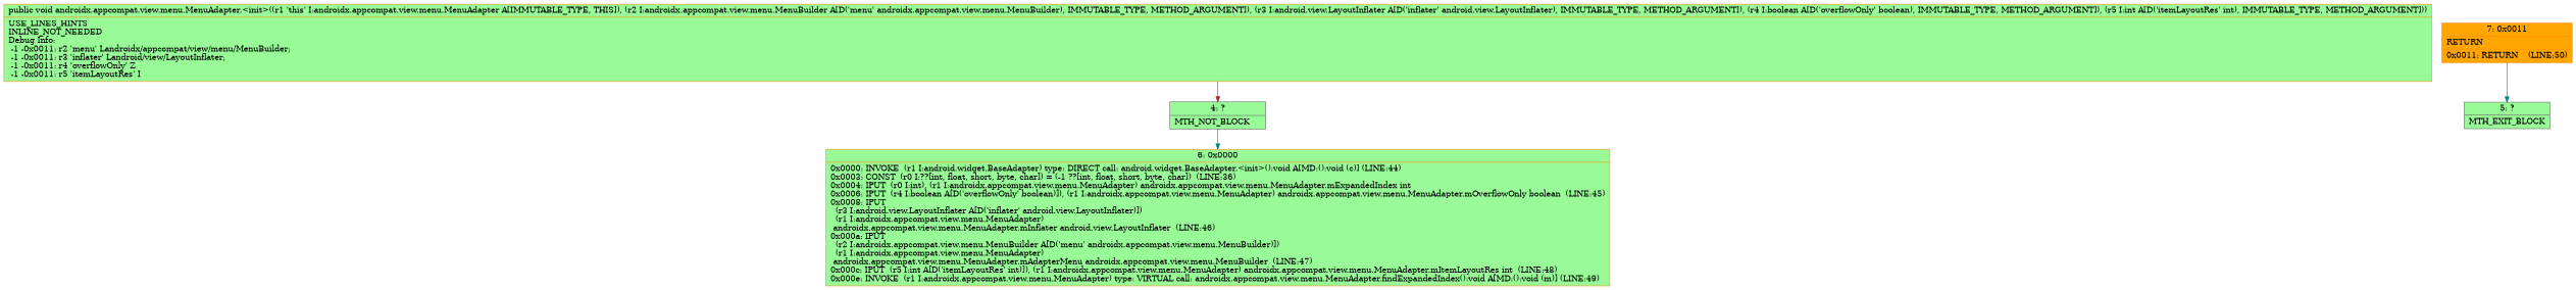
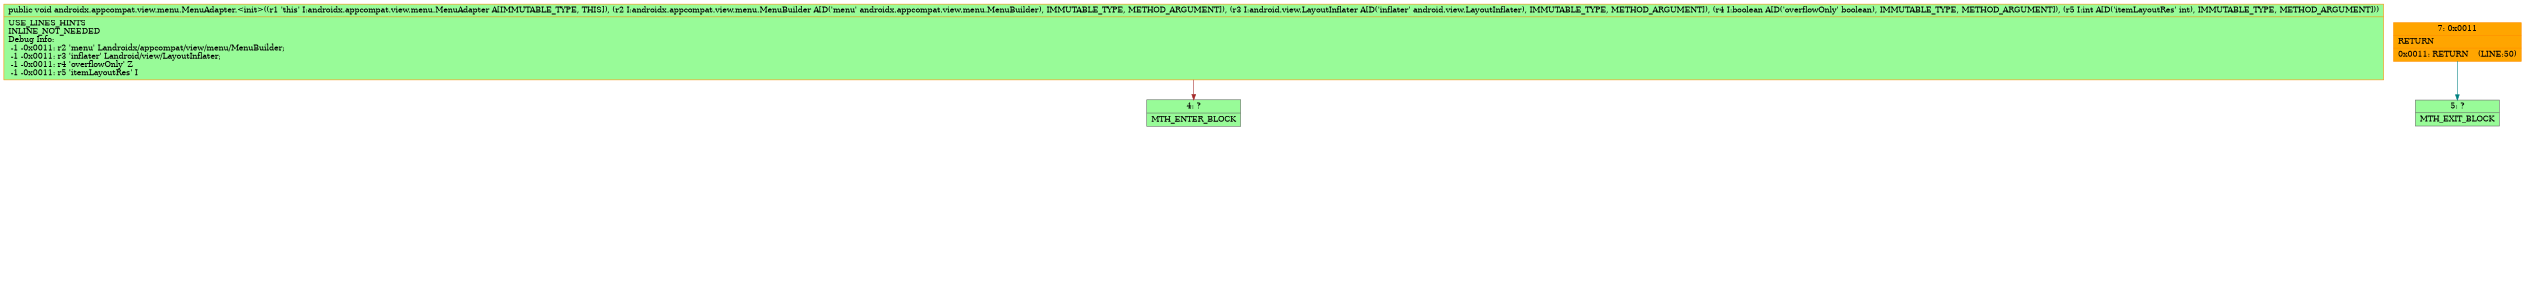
  digraph {
    node [color=darkorange fillcolor=palegreen shape=record style=filled]
    edge [color=teal]
-   n1 [color=gray40 label="{4\:\ ?|MTH_NOT_BLOCK\l}"]
-   n2 [label="{6\:\ 0x0000|0x0000: INVOKE  (r1 I:android.widget.BaseAdapter) type: DIRECT call: android.widget.BaseAdapter.\<init\>():void A[MD:():void (c)] (LINE:44)\l0x0003: CONST  (r0 I:??[int, float, short, byte, char]) = (\-1 ??[int, float, short, byte, char])  (LINE:36)\l0x0004: IPUT  (r0 I:int), (r1 I:androidx.appcompat.view.menu.MenuAdapter) androidx.appcompat.view.menu.MenuAdapter.mExpandedIndex int \l0x0006: IPUT  (r4 I:boolean A[D('overflowOnly' boolean)]), (r1 I:androidx.appcompat.view.menu.MenuAdapter) androidx.appcompat.view.menu.MenuAdapter.mOverflowOnly boolean  (LINE:45)\l0x0008: IPUT  \l  (r3 I:android.view.LayoutInflater A[D('inflater' android.view.LayoutInflater)])\l  (r1 I:androidx.appcompat.view.menu.MenuAdapter)\l androidx.appcompat.view.menu.MenuAdapter.mInflater android.view.LayoutInflater  (LINE:46)\l0x000a: IPUT  \l  (r2 I:androidx.appcompat.view.menu.MenuBuilder A[D('menu' androidx.appcompat.view.menu.MenuBuilder)])\l  (r1 I:androidx.appcompat.view.menu.MenuAdapter)\l androidx.appcompat.view.menu.MenuAdapter.mAdapterMenu androidx.appcompat.view.menu.MenuBuilder  (LINE:47)\l0x000c: IPUT  (r5 I:int A[D('itemLayoutRes' int)]), (r1 I:androidx.appcompat.view.menu.MenuAdapter) androidx.appcompat.view.menu.MenuAdapter.mItemLayoutRes int  (LINE:48)\l0x000e: INVOKE  (r1 I:androidx.appcompat.view.menu.MenuAdapter) type: VIRTUAL call: androidx.appcompat.view.menu.MenuAdapter.findExpandedIndex():void A[MD:():void (m)] (LINE:49)\l}"]
+   n1 [color=gray40 label="{4\:\ ?|MTH_ENTER_BLOCK\l}"]
    n3 [fillcolor=orange label="{7\:\ 0x0011|RETURN\l|0x0011: RETURN    (LINE:50)\l}"]
    n4 [color=gray40 label="{5\:\ ?|MTH_EXIT_BLOCK\l}"]
    n5 [label="{public void androidx.appcompat.view.menu.MenuAdapter.\<init\>((r1 'this' I:androidx.appcompat.view.menu.MenuAdapter A[IMMUTABLE_TYPE, THIS]), (r2 I:androidx.appcompat.view.menu.MenuBuilder A[D('menu' androidx.appcompat.view.menu.MenuBuilder), IMMUTABLE_TYPE, METHOD_ARGUMENT]), (r3 I:android.view.LayoutInflater A[D('inflater' android.view.LayoutInflater), IMMUTABLE_TYPE, METHOD_ARGUMENT]), (r4 I:boolean A[D('overflowOnly' boolean), IMMUTABLE_TYPE, METHOD_ARGUMENT]), (r5 I:int A[D('itemLayoutRes' int), IMMUTABLE_TYPE, METHOD_ARGUMENT]))  | USE_LINES_HINTS\lINLINE_NOT_NEEDED\lDebug Info:\l  \-1 \-0x0011: r2 'menu' Landroidx\/appcompat\/view\/menu\/MenuBuilder;\l  \-1 \-0x0011: r3 'inflater' Landroid\/view\/LayoutInflater;\l  \-1 \-0x0011: r4 'overflowOnly' Z\l  \-1 \-0x0011: r5 'itemLayoutRes' I\l}"]
-   n1 -> n2
    n3 -> n4
    n5 -> n1 [color=brown]
  }
